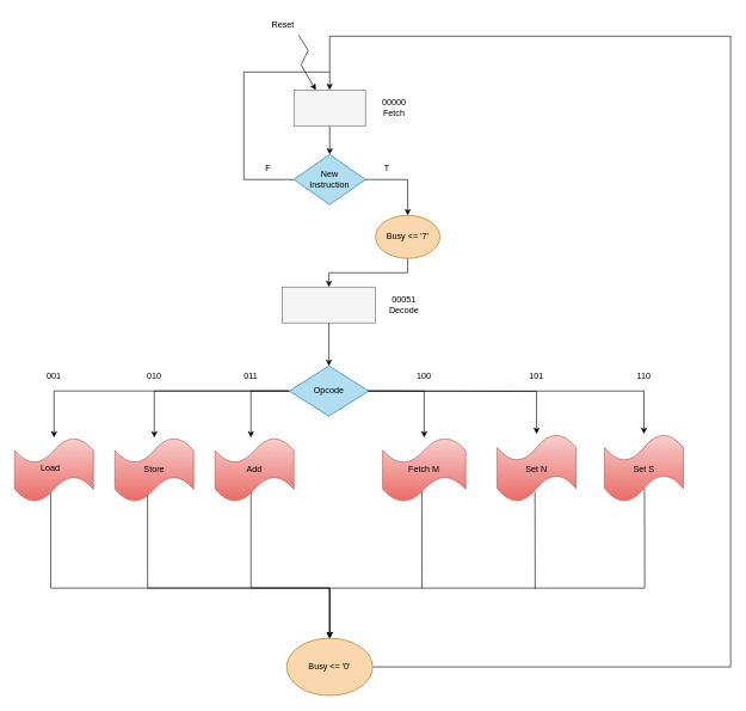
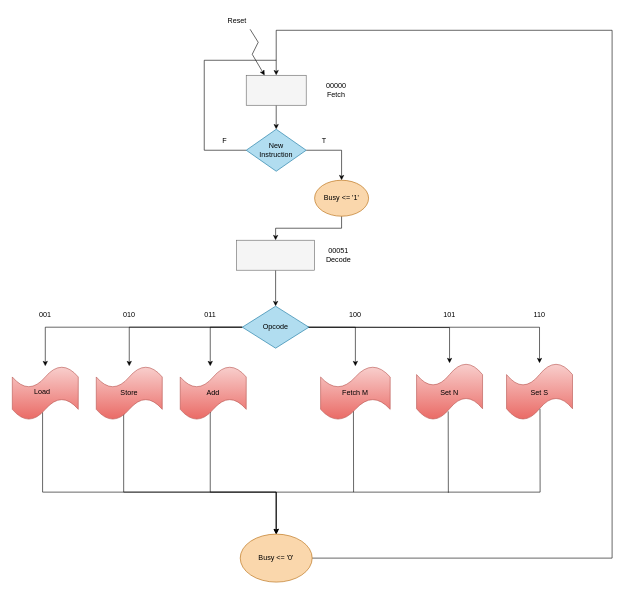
  <mxCell id="0" />
  <mxCell id="1" parent="0" />
  <mxCell id="2" value="" style="edgeStyle=orthogonalEdgeStyle;rounded=0;orthogonalLoop=1;jettySize=auto;html=1;" parent="1" source="3" target="5" edge="1"><mxGeometry relative="1" as="geometry" /></mxCell>
  <mxCell id="3" value="" style="rounded=0;whiteSpace=wrap;html=1;fillColor=#f5f5f5;strokeColor=#666666;fontColor=#333333;" parent="1" vertex="1"><mxGeometry x="410" y="125" width="100" height="50" as="geometry" /></mxCell>
  <mxCell id="4" value="" style="edgeStyle=orthogonalEdgeStyle;rounded=0;orthogonalLoop=1;jettySize=auto;html=1;" parent="1" source="5" target="7" edge="1"><mxGeometry relative="1" as="geometry" /></mxCell>
  <mxCell id="5" value="" style="rhombus;whiteSpace=wrap;html=1;fillColor=#b1ddf0;strokeColor=#10739e;" parent="1" vertex="1"><mxGeometry x="410" y="215" width="100" height="70" as="geometry" /></mxCell>
  <mxCell id="6" value="" style="edgeStyle=orthogonalEdgeStyle;rounded=0;orthogonalLoop=1;jettySize=auto;html=1;entryX=0.5;entryY=0;entryDx=0;entryDy=0;" parent="1" source="7" target="9" edge="1"><mxGeometry relative="1" as="geometry"><mxPoint x="430" y="410" as="targetPoint" /></mxGeometry></mxCell>
  <mxCell id="7" value="" style="ellipse;whiteSpace=wrap;html=1;fillColor=#fad7ac;strokeColor=#b46504;" parent="1" vertex="1"><mxGeometry x="524" y="300" width="90" height="60" as="geometry" /></mxCell>
  <mxCell id="8" value="" style="edgeStyle=orthogonalEdgeStyle;rounded=0;orthogonalLoop=1;jettySize=auto;html=1;" parent="1" source="9" target="16" edge="1"><mxGeometry relative="1" as="geometry" /></mxCell>
  <mxCell id="9" value="" style="rounded=0;whiteSpace=wrap;html=1;fillColor=#f5f5f5;strokeColor=#666666;fontColor=#333333;" parent="1" vertex="1"><mxGeometry x="394" y="400" width="130" height="50" as="geometry" /></mxCell>
  <mxCell id="10" value="" style="edgeStyle=orthogonalEdgeStyle;rounded=0;orthogonalLoop=1;jettySize=auto;html=1;" parent="1" source="16" target="18" edge="1"><mxGeometry relative="1" as="geometry" /></mxCell>
  <mxCell id="11" value="" style="edgeStyle=orthogonalEdgeStyle;rounded=0;orthogonalLoop=1;jettySize=auto;html=1;" parent="1" source="16" target="20" edge="1"><mxGeometry relative="1" as="geometry" /></mxCell>
  <mxCell id="12" value="" style="edgeStyle=orthogonalEdgeStyle;rounded=0;orthogonalLoop=1;jettySize=auto;html=1;" parent="1" edge="1"><mxGeometry relative="1" as="geometry"><Array as="points"><mxPoint x="350" y="545" /></Array><mxPoint x="403.5" y="545" as="sourcePoint" /><mxPoint x="350.037" y="610" as="targetPoint" /></mxGeometry></mxCell>
  <mxCell id="13" value="" style="edgeStyle=orthogonalEdgeStyle;rounded=0;orthogonalLoop=1;jettySize=auto;html=1;" parent="1" target="23" edge="1"><mxGeometry relative="1" as="geometry"><Array as="points"><mxPoint x="899" y="545" /></Array><mxPoint x="478.407" y="545.059" as="sourcePoint" /></mxGeometry></mxCell>
  <mxCell id="14" value="" style="edgeStyle=orthogonalEdgeStyle;rounded=0;orthogonalLoop=1;jettySize=auto;html=1;" parent="1" target="24" edge="1"><mxGeometry relative="1" as="geometry"><mxPoint x="478.407" y="545.059" as="sourcePoint" /></mxGeometry></mxCell>
  <mxCell id="15" value="" style="edgeStyle=orthogonalEdgeStyle;rounded=0;orthogonalLoop=1;jettySize=auto;html=1;" parent="1" target="43" edge="1"><mxGeometry relative="1" as="geometry"><mxPoint x="478.407" y="545.059" as="sourcePoint" /><Array as="points"><mxPoint x="592" y="545" /></Array></mxGeometry></mxCell>
  <mxCell id="16" value="" style="rhombus;whiteSpace=wrap;html=1;rounded=0;fillColor=#b1ddf0;strokeColor=#10739e;" parent="1" vertex="1"><mxGeometry x="403.5" y="510" width="111" height="70" as="geometry" /></mxCell>
  <mxCell id="17" value="" style="edgeStyle=orthogonalEdgeStyle;rounded=0;orthogonalLoop=1;jettySize=auto;html=1;exitX=0.459;exitY=0.853;exitDx=0;exitDy=0;exitPerimeter=0;" parent="1" source="18" target="26" edge="1"><mxGeometry relative="1" as="geometry"><Array as="points"><mxPoint x="71" y="820" /><mxPoint x="460" y="820" /></Array></mxGeometry></mxCell>
  <mxCell id="18" value="" style="shape=tape;whiteSpace=wrap;html=1;rounded=0;fillColor=#f8cecc;strokeColor=#b85450;gradientColor=#ea6b66;" parent="1" vertex="1"><mxGeometry x="20" y="610" width="110" height="90" as="geometry" /></mxCell>
  <mxCell id="19" value="" style="edgeStyle=orthogonalEdgeStyle;rounded=0;orthogonalLoop=1;jettySize=auto;html=1;entryX=0.5;entryY=0;entryDx=0;entryDy=0;exitX=0.415;exitY=0.859;exitDx=0;exitDy=0;exitPerimeter=0;" parent="1" source="20" target="26" edge="1"><mxGeometry relative="1" as="geometry"><mxPoint x="245" y="790" as="targetPoint" /><Array as="points"><mxPoint x="206" y="820" /><mxPoint x="460" y="820" /></Array></mxGeometry></mxCell>
  <mxCell id="20" value="" style="shape=tape;whiteSpace=wrap;html=1;rounded=0;fillColor=#f8cecc;strokeColor=#b85450;gradientColor=#ea6b66;" parent="1" vertex="1"><mxGeometry x="160" y="610" width="110" height="90" as="geometry" /></mxCell>
  <mxCell id="21" value="" style="edgeStyle=orthogonalEdgeStyle;rounded=0;orthogonalLoop=1;jettySize=auto;html=1;entryX=0.5;entryY=0;entryDx=0;entryDy=0;exitX=0.467;exitY=0.857;exitDx=0;exitDy=0;exitPerimeter=0;" parent="1" source="22" target="26" edge="1"><mxGeometry relative="1" as="geometry"><mxPoint x="460" y="980" as="targetPoint" /><Array as="points"><mxPoint x="350" y="687" /><mxPoint x="350" y="820" /><mxPoint x="460" y="820" /><mxPoint x="460" y="890" /></Array></mxGeometry></mxCell>
  <mxCell id="22" value="" style="shape=tape;whiteSpace=wrap;html=1;rounded=0;fillColor=#f8cecc;strokeColor=#b85450;gradientColor=#ea6b66;" parent="1" vertex="1"><mxGeometry x="300" y="610" width="110" height="90" as="geometry" /></mxCell>
  <mxCell id="23" value="" style="shape=tape;whiteSpace=wrap;html=1;rounded=0;fillColor=#f8cecc;strokeColor=#b85450;gradientColor=#ea6b66;" parent="1" vertex="1"><mxGeometry x="844" y="605" width="110" height="95" as="geometry" /></mxCell>
  <mxCell id="24" value="" style="shape=tape;whiteSpace=wrap;html=1;rounded=0;fillColor=#f8cecc;strokeColor=#b85450;gradientColor=#ea6b66;" parent="1" vertex="1"><mxGeometry x="694" y="605" width="110" height="95" as="geometry" /></mxCell>
  <mxCell id="25" value="" style="edgeStyle=orthogonalEdgeStyle;rounded=0;orthogonalLoop=1;jettySize=auto;html=1;entryX=0.5;entryY=0;entryDx=0;entryDy=0;" parent="1" source="26" target="3" edge="1"><mxGeometry relative="1" as="geometry"><mxPoint x="459" y="120" as="targetPoint" /><Array as="points"><mxPoint x="1020" y="930" /><mxPoint x="1020" y="50" /><mxPoint x="460" y="50" /></Array></mxGeometry></mxCell>
  <mxCell id="26" value="" style="ellipse;whiteSpace=wrap;html=1;rounded=0;points=[[0,0,0,0,0],[0,0.5,0,0,0],[0,1,0,0,0],[0.02,0.07,0,0,0],[0.05,0.07,0,0,0],[0.09,0.07,0,0,0],[0.12,0.07,0,0,0],[0.15,0.07,0,0,0],[0.18,0.07,0,0,0],[0.22,0.07,0,0,0],[0.25,0.07,0,0,0],[0.28,0.07,0,0,0],[0.31,0.07,0,0,0],[0.34,0.07,0,0,0],[0.38,0.07,0,0,0],[0.41,0.07,0,0,0],[0.44,0.07,0,0,0],[0.47,0.07,0,0,0],[0.5,0,0,0,0],[0.5,1,0,0,0],[0.51,0.07,0,0,0],[0.54,0.07,0,0,0],[0.57,0.07,0,0,0],[0.6,0.07,0,0,0],[0.63,0.07,0,0,0],[0.67,0.07,0,0,0],[0.7,0.07,0,0,0],[0.73,0.07,0,0,0],[0.76,0.07,0,0,0],[0.8,0.07,0,0,0],[0.83,0.07,0,0,0],[0.86,0.07,0,0,0],[0.89,0.07,0,0,0],[0.93,0.07,0,0,0],[0.96,0.07,0,0,0],[1,0,0,0,0],[1,0.5,0,0,0],[1,1,0,0,0]];fillColor=#fad7ac;strokeColor=#b46504;" parent="1" vertex="1"><mxGeometry x="400" y="890" width="120" height="80" as="geometry" /></mxCell>
  <mxCell id="27" value="New Instruction" style="text;html=1;align=center;verticalAlign=middle;whiteSpace=wrap;rounded=0;fontColor=#000000;" parent="1" vertex="1"><mxGeometry x="430" y="235" width="60" height="30" as="geometry" /></mxCell>
  <mxCell id="28" value="T" style="text;html=1;align=center;verticalAlign=middle;whiteSpace=wrap;rounded=0;fontColor=#000000;" parent="1" vertex="1"><mxGeometry x="510" y="220" width="60" height="30" as="geometry" /></mxCell>
  <mxCell id="29" value="F" style="text;html=1;align=center;verticalAlign=middle;whiteSpace=wrap;rounded=0;fontColor=#000000;" parent="1" vertex="1"><mxGeometry x="343.5" y="220" width="60" height="30" as="geometry" /></mxCell>
- <mxCell id="30" value="Busy &amp;lt;= '7'" style="text;html=1;align=center;verticalAlign=middle;whiteSpace=wrap;rounded=0;fontColor=#000000;" parent="1" vertex="1"><mxGeometry x="534" y="315" width="70" height="30" as="geometry" /></mxCell>
+ <mxCell id="30" value="Busy &amp;lt;= '1'" style="text;html=1;align=center;verticalAlign=middle;whiteSpace=wrap;rounded=0;fontColor=#000000;" parent="1" vertex="1"><mxGeometry x="534" y="315" width="70" height="30" as="geometry" /></mxCell>
  <mxCell id="31" value="Opcode" style="text;html=1;align=center;verticalAlign=middle;whiteSpace=wrap;rounded=0;fontColor=#000000;" parent="1" vertex="1"><mxGeometry x="429" y="530" width="60" height="30" as="geometry" /></mxCell>
  <mxCell id="32" value="Load" style="text;html=1;align=center;verticalAlign=middle;whiteSpace=wrap;rounded=0;fontColor=#000000;" parent="1" vertex="1"><mxGeometry x="40" y="637.5" width="60" height="30" as="geometry" /></mxCell>
  <mxCell id="33" value="Store" style="text;html=1;align=center;verticalAlign=middle;whiteSpace=wrap;rounded=0;fontColor=#000000;" parent="1" vertex="1"><mxGeometry x="185" y="640" width="60" height="30" as="geometry" /></mxCell>
  <mxCell id="34" value="Add" style="text;html=1;align=center;verticalAlign=middle;whiteSpace=wrap;rounded=0;fontColor=#000000;" parent="1" vertex="1"><mxGeometry x="325" y="640" width="60" height="30" as="geometry" /></mxCell>
  <mxCell id="35" value="Set N" style="text;html=1;align=center;verticalAlign=middle;whiteSpace=wrap;rounded=0;fontColor=#000000;" parent="1" vertex="1"><mxGeometry x="719" y="640" width="60" height="30" as="geometry" /></mxCell>
  <mxCell id="36" value="Set S" style="text;html=1;align=center;verticalAlign=middle;whiteSpace=wrap;rounded=0;fontColor=#000000;" parent="1" vertex="1"><mxGeometry x="869" y="640" width="60" height="30" as="geometry" /></mxCell>
  <mxCell id="37" value="" style="endArrow=none;html=1;rounded=0;entryX=0.515;entryY=0.827;entryDx=0;entryDy=0;entryPerimeter=0;" parent="1" edge="1"><mxGeometry width="50" height="50" relative="1" as="geometry"><mxPoint x="589" y="820" as="sourcePoint" /><mxPoint x="588.74" y="684.43" as="targetPoint" /></mxGeometry></mxCell>
  <mxCell id="38" value="" style="endArrow=none;html=1;rounded=0;entryX=0.515;entryY=0.827;entryDx=0;entryDy=0;entryPerimeter=0;" parent="1" edge="1"><mxGeometry width="50" height="50" relative="1" as="geometry"><mxPoint x="747" y="821" as="sourcePoint" /><mxPoint x="746.74" y="685.43" as="targetPoint" /></mxGeometry></mxCell>
  <mxCell id="39" value="" style="endArrow=none;html=1;rounded=0;entryX=0.507;entryY=0.801;entryDx=0;entryDy=0;entryPerimeter=0;" parent="1" target="23" edge="1"><mxGeometry width="50" height="50" relative="1" as="geometry"><mxPoint x="900" y="820" as="sourcePoint" /><mxPoint x="899.74" y="684.43" as="targetPoint" /></mxGeometry></mxCell>
  <mxCell id="40" value="" style="endArrow=none;html=1;rounded=0;" parent="1" edge="1"><mxGeometry width="50" height="50" relative="1" as="geometry"><mxPoint x="460" y="820" as="sourcePoint" /><mxPoint x="900" y="820" as="targetPoint" /></mxGeometry></mxCell>
  <mxCell id="41" value="Busy &amp;lt;= '0'" style="text;html=1;align=center;verticalAlign=middle;whiteSpace=wrap;rounded=0;fontColor=#000000;" parent="1" vertex="1"><mxGeometry x="425" y="915" width="70" height="30" as="geometry" /></mxCell>
  <mxCell id="42" value="" style="group;fillColor=none;" parent="1" vertex="1" connectable="0"><mxGeometry x="534" y="610" width="116" height="90" as="geometry" /></mxCell>
  <mxCell id="43" value="" style="shape=tape;whiteSpace=wrap;html=1;rounded=0;fillColor=#f8cecc;strokeColor=#b85450;gradientColor=#ea6b66;" parent="42" vertex="1"><mxGeometry width="116" height="90" as="geometry" /></mxCell>
  <mxCell id="44" value="Fetch M" style="text;html=1;align=center;verticalAlign=middle;whiteSpace=wrap;rounded=0;fontColor=#000000;" parent="42" vertex="1"><mxGeometry x="28" y="30" width="60" height="30" as="geometry" /></mxCell>
  <mxCell id="45" value="00051 Decode" style="text;html=1;align=center;verticalAlign=middle;whiteSpace=wrap;rounded=0;fontColor=#000000;" parent="1" vertex="1"><mxGeometry x="534" y="410" width="60" height="30" as="geometry" /></mxCell>
- <mxCell id="46" value="00000 Fetch" style="text;html=1;align=center;verticalAlign=middle;whiteSpace=wrap;rounded=0;fontColor=#000000;" parent="1" vertex="1"><mxGeometry x="519.5" y="135" width="60" height="30" as="geometry" /></mxCell>
+ <mxCell id="46" value="00000 Fetch" style="text;html=1;align=center;verticalAlign=middle;whiteSpace=wrap;rounded=0;fontColor=#000000;" parent="1" vertex="1"><mxGeometry x="529.5" y="135" width="60" height="30" as="geometry" /></mxCell>
  <mxCell id="47" value="" style="endArrow=none;html=1;rounded=0;exitX=0;exitY=0.5;exitDx=0;exitDy=0;" parent="1" source="5" edge="1"><mxGeometry width="50" height="50" relative="1" as="geometry"><mxPoint x="600" y="225" as="sourcePoint" /><mxPoint x="340" y="250" as="targetPoint" /></mxGeometry></mxCell>
  <mxCell id="48" value="" style="endArrow=none;html=1;rounded=0;" parent="1" edge="1"><mxGeometry width="50" height="50" relative="1" as="geometry"><mxPoint x="340" y="250" as="sourcePoint" /><mxPoint x="340" y="100" as="targetPoint" /></mxGeometry></mxCell>
  <mxCell id="49" value="" style="endArrow=none;html=1;rounded=0;" parent="1" edge="1"><mxGeometry width="50" height="50" relative="1" as="geometry"><mxPoint x="340" y="100" as="sourcePoint" /><mxPoint x="460" y="100" as="targetPoint" /></mxGeometry></mxCell>
  <mxCell id="50" value="" style="endArrow=none;html=1;rounded=0;entryX=0.858;entryY=0.944;entryDx=0;entryDy=0;entryPerimeter=0;" parent="1" target="53" edge="1"><mxGeometry width="50" height="50" relative="1" as="geometry"><mxPoint x="430" y="70" as="sourcePoint" /><mxPoint x="410" y="50" as="targetPoint" /></mxGeometry></mxCell>
  <mxCell id="51" value="" style="endArrow=none;html=1;rounded=0;" parent="1" edge="1"><mxGeometry width="50" height="50" relative="1" as="geometry"><mxPoint x="420" y="90" as="sourcePoint" /><mxPoint x="430" y="70" as="targetPoint" /></mxGeometry></mxCell>
  <mxCell id="52" value="" style="endArrow=classic;html=1;rounded=0;entryX=0.307;entryY=0.003;entryDx=0;entryDy=0;entryPerimeter=0;" parent="1" target="3" edge="1"><mxGeometry width="50" height="50" relative="1" as="geometry"><mxPoint x="420" y="90" as="sourcePoint" /><mxPoint x="370" y="40" as="targetPoint" /></mxGeometry></mxCell>
  <mxCell id="53" value="Reset" style="text;html=1;align=center;verticalAlign=middle;whiteSpace=wrap;rounded=0;fontColor=#000000;" parent="1" vertex="1"><mxGeometry x="365" y="20" width="60" height="30" as="geometry" /></mxCell>
  <mxCell id="54" value="001" style="text;html=1;align=center;verticalAlign=middle;whiteSpace=wrap;rounded=0;fontColor=#000000;" parent="1" vertex="1"><mxGeometry x="45" y="510" width="60" height="30" as="geometry" /></mxCell>
  <mxCell id="55" value="010" style="text;html=1;align=center;verticalAlign=middle;whiteSpace=wrap;rounded=0;fontColor=#000000;" parent="1" vertex="1"><mxGeometry x="185" y="510" width="60" height="30" as="geometry" /></mxCell>
  <mxCell id="56" value="011" style="text;html=1;align=center;verticalAlign=middle;whiteSpace=wrap;rounded=0;fontColor=#000000;" parent="1" vertex="1"><mxGeometry x="320" y="510" width="60" height="30" as="geometry" /></mxCell>
  <mxCell id="57" value="100" style="text;html=1;align=center;verticalAlign=middle;whiteSpace=wrap;rounded=0;fontColor=#000000;" parent="1" vertex="1"><mxGeometry x="562" y="510" width="60" height="30" as="geometry" /></mxCell>
  <mxCell id="58" value="101" style="text;html=1;align=center;verticalAlign=middle;whiteSpace=wrap;rounded=0;fontColor=#000000;" parent="1" vertex="1"><mxGeometry x="719" y="510" width="60" height="30" as="geometry" /></mxCell>
  <mxCell id="59" value="110" style="text;html=1;align=center;verticalAlign=middle;whiteSpace=wrap;rounded=0;fontColor=#000000;" parent="1" vertex="1"><mxGeometry x="869" y="510" width="60" height="30" as="geometry" /></mxCell>
